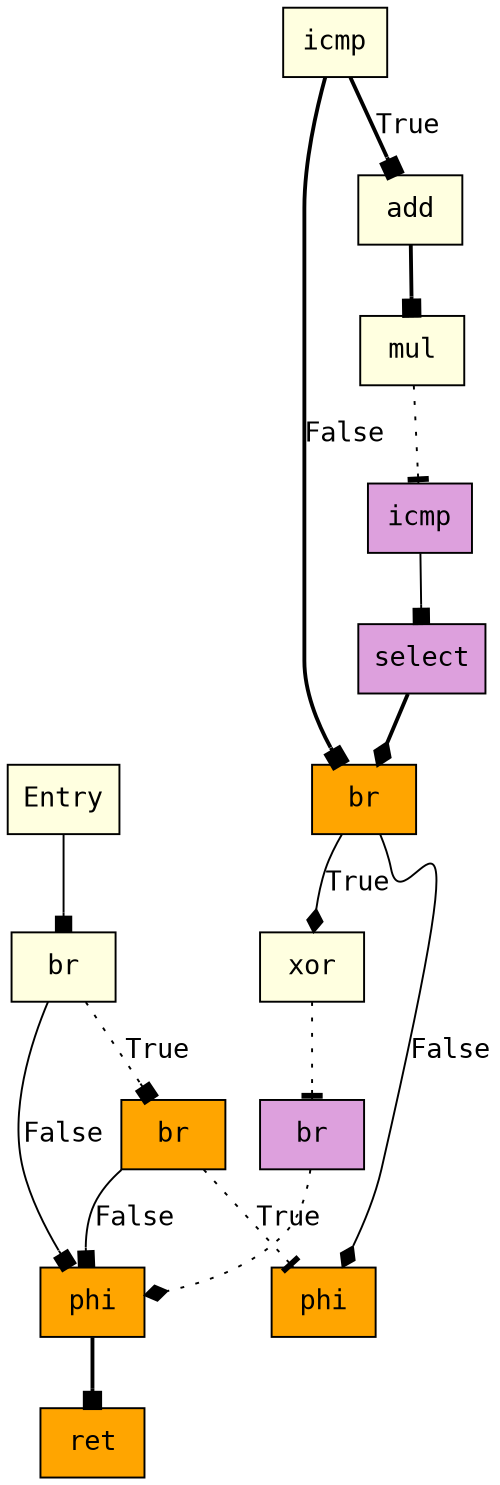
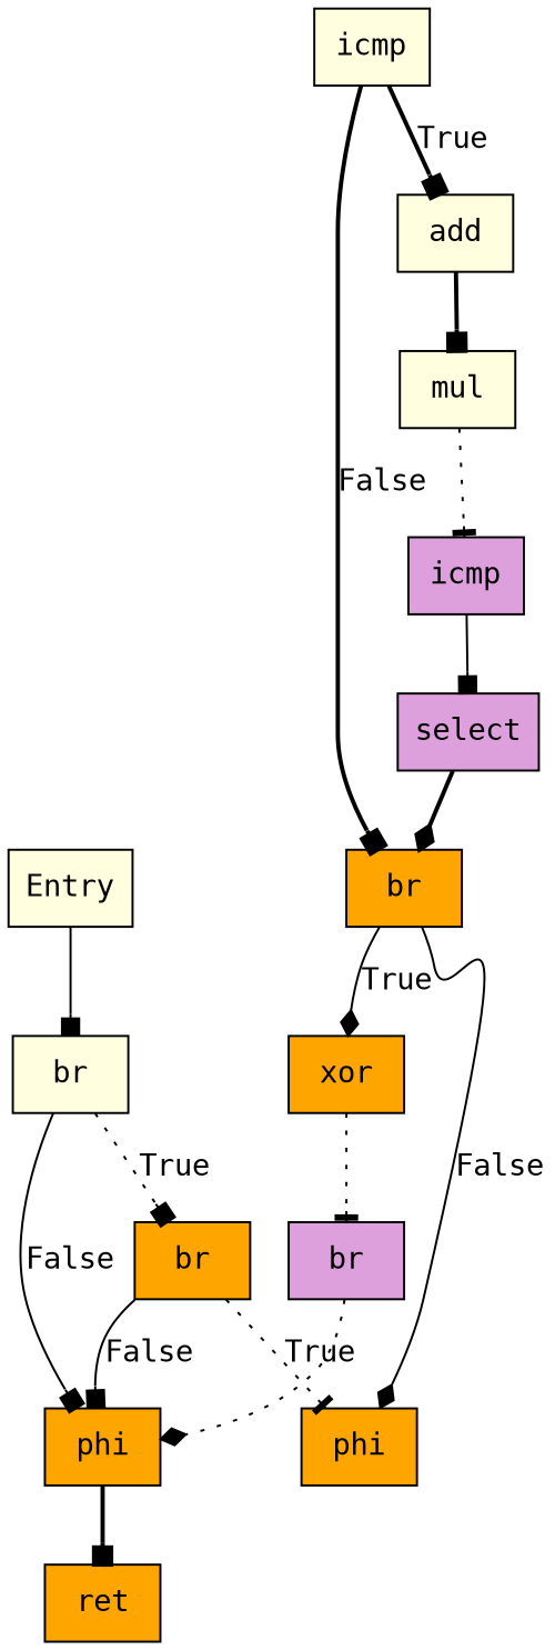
  digraph {
    fontname="DejaVu Sans Mono"
    node [fillcolor=orange fontname="DejaVu Sans Mono" shape=box style=filled]
    edge [arrowhead=box fontname="DejaVu Sans Mono" style=solid]
    n1 [fillcolor=lightyellow label=Entry]
    n2 [fillcolor=lightyellow label=br]
    n3 [label=br]
    n4 [label=phi]
    n5 [label=phi]
    n6 [label=ret]
    n7 [fillcolor=lightyellow label=icmp]
    n8 [fillcolor=lightyellow label=add]
    n9 [label=br]
    n10 [fillcolor=lightyellow label=mul]
-   n11 [fillcolor=lightyellow label=xor]
+   n11 [label=xor]
    n12 [fillcolor=plum label=icmp]
    n13 [fillcolor=plum label=select]
    n14 [fillcolor=plum label=br]
    n1 -> n2
    n2 -> n3 [label=True style=dotted]
    n2 -> n4 [label=False]
    n3 -> n4 [label=False]
    n3 -> n5 [arrowhead=tee label=True style=dotted]
    n4 -> n6 [style=bold]
    n7 -> n8 [label=True style=bold]
    n7 -> n9 [label=False style=bold]
    n8 -> n10 [style=bold]
    n9 -> n5 [arrowhead=diamond label=False]
    n9 -> n11 [arrowhead=diamond label=True]
    n10 -> n12 [arrowhead=tee style=dotted]
    n11 -> n14 [arrowhead=tee style=dotted]
    n12 -> n13
    n13 -> n9 [arrowhead=diamond style=bold]
    n14 -> n4 [arrowhead=diamond style=dotted]
  }
